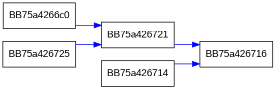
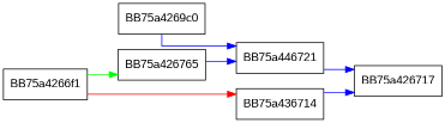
  digraph {
    fontname="Liberation Sans"
    rankdir=LR
    splines=ortho
    node [fontname="Liberation Sans" shape=box]
    edge [color=blue fontname="Liberation Sans"]
-   BB75a4266c0
-   BB75a426721
-   BB75a426716
-   BB75a426725
-   BB75a426714
+   BB75a4266c0 [label=BB75a4269c0]
+   BB75a426721 [label=BB75a446721]
+   BB75a426716 [label=BB75a426717]
+   BB75a4266f1
+   BB75a426725 [label=BB75a426765]
+   BB75a426714 [label=BB75a436714]
    BB75a4266c0 -> BB75a426721
    BB75a426721 -> BB75a426716
+   BB75a4266f1 -> BB75a426725 [color=green]
+   BB75a4266f1 -> BB75a426714 [color=red]
    BB75a426725 -> BB75a426721
    BB75a426714 -> BB75a426716
  }
